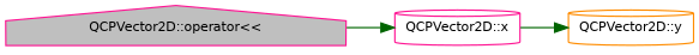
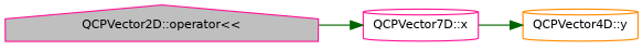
  digraph {
    rankdir=LR
    node [color=deeppink fillcolor=white fontname=Helvetica fontsize=10 shape=cylinder style=filled]
    edge [color=darkgreen fontname=Helvetica fontsize=10 labelfontname=Helvetica labelfontsize=10 style=solid]
    n1 [fillcolor=grey75 fontcolor=black height=0.2 label="QCPVector2D::operator\<\<" shape=house width=0.4]
-   n2 [height=0.2 label="QCPVector2D::x" width=0.4]
-   n3 [color=darkorange height=0.2 label="QCPVector2D::y" width=0.4]
+   n2 [height=0.2 label="QCPVector7D::x" width=0.4]
+   n3 [color=darkorange height=0.2 label="QCPVector4D::y" width=0.4]
    n1 -> n2
    n2 -> n3
  }
